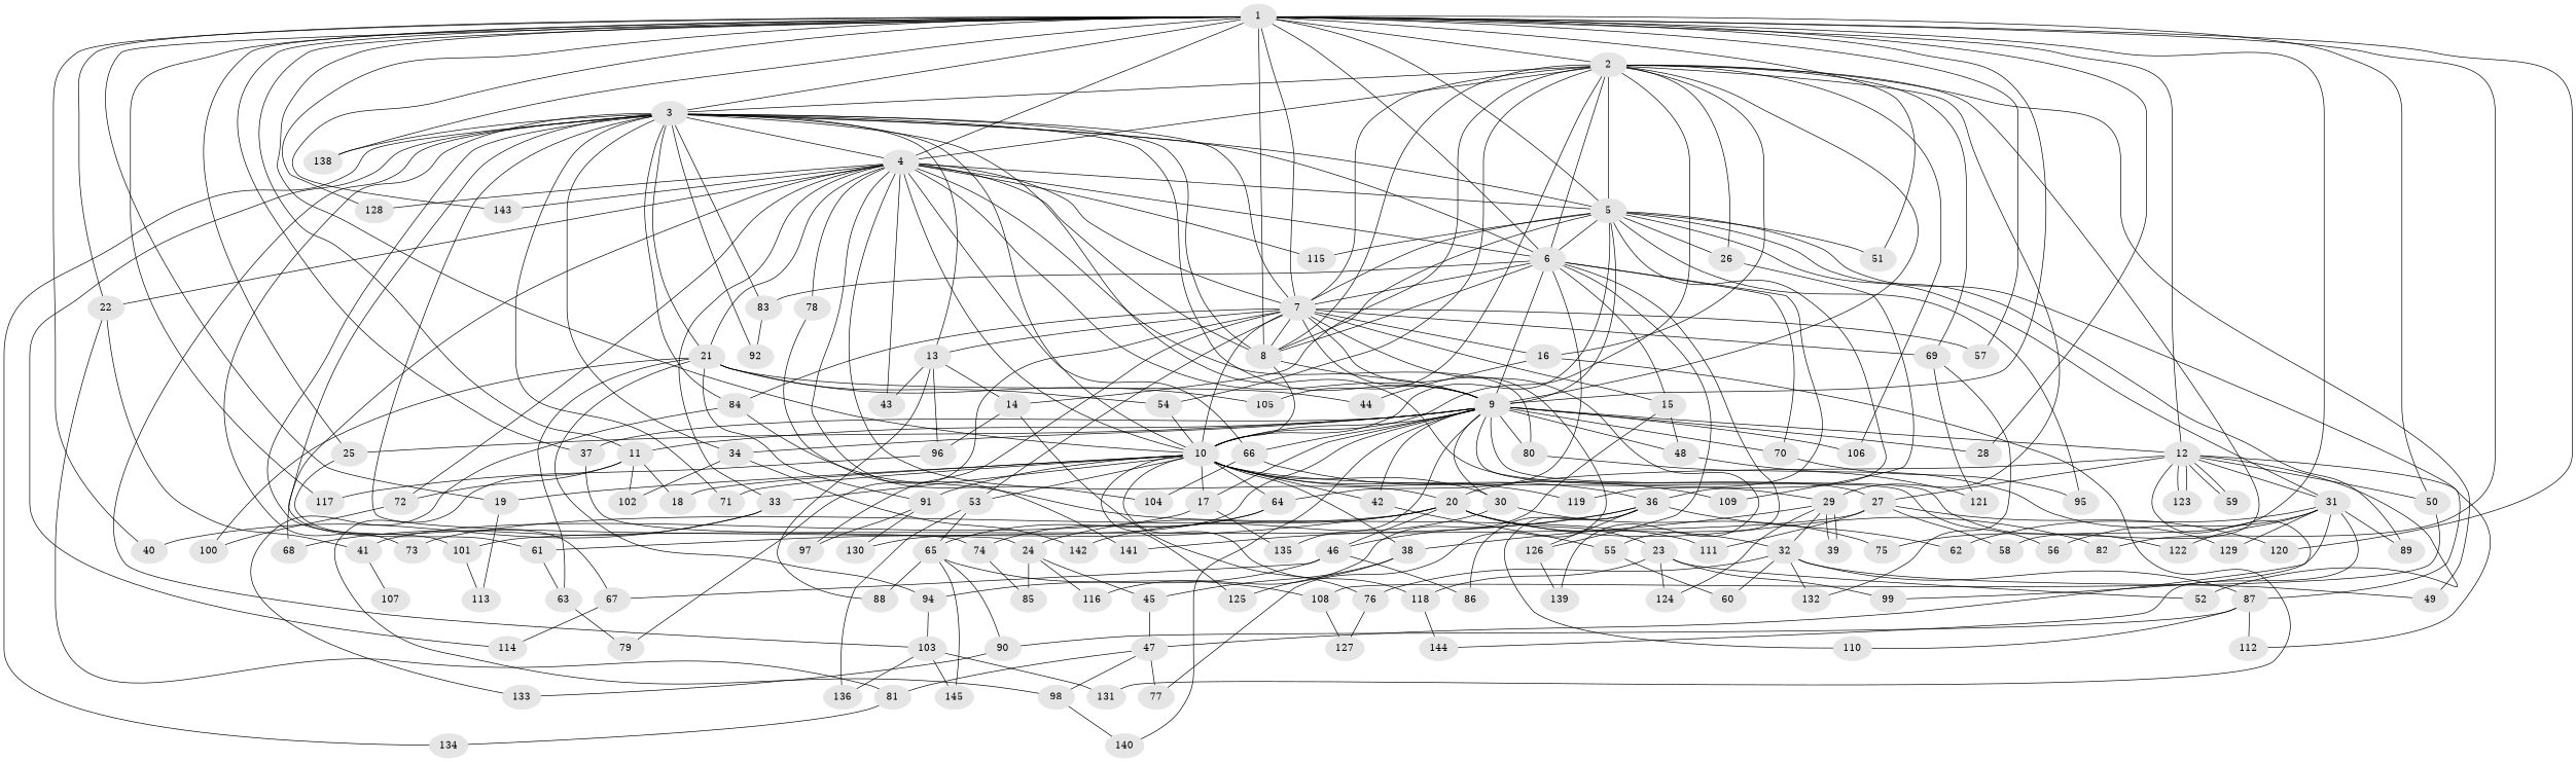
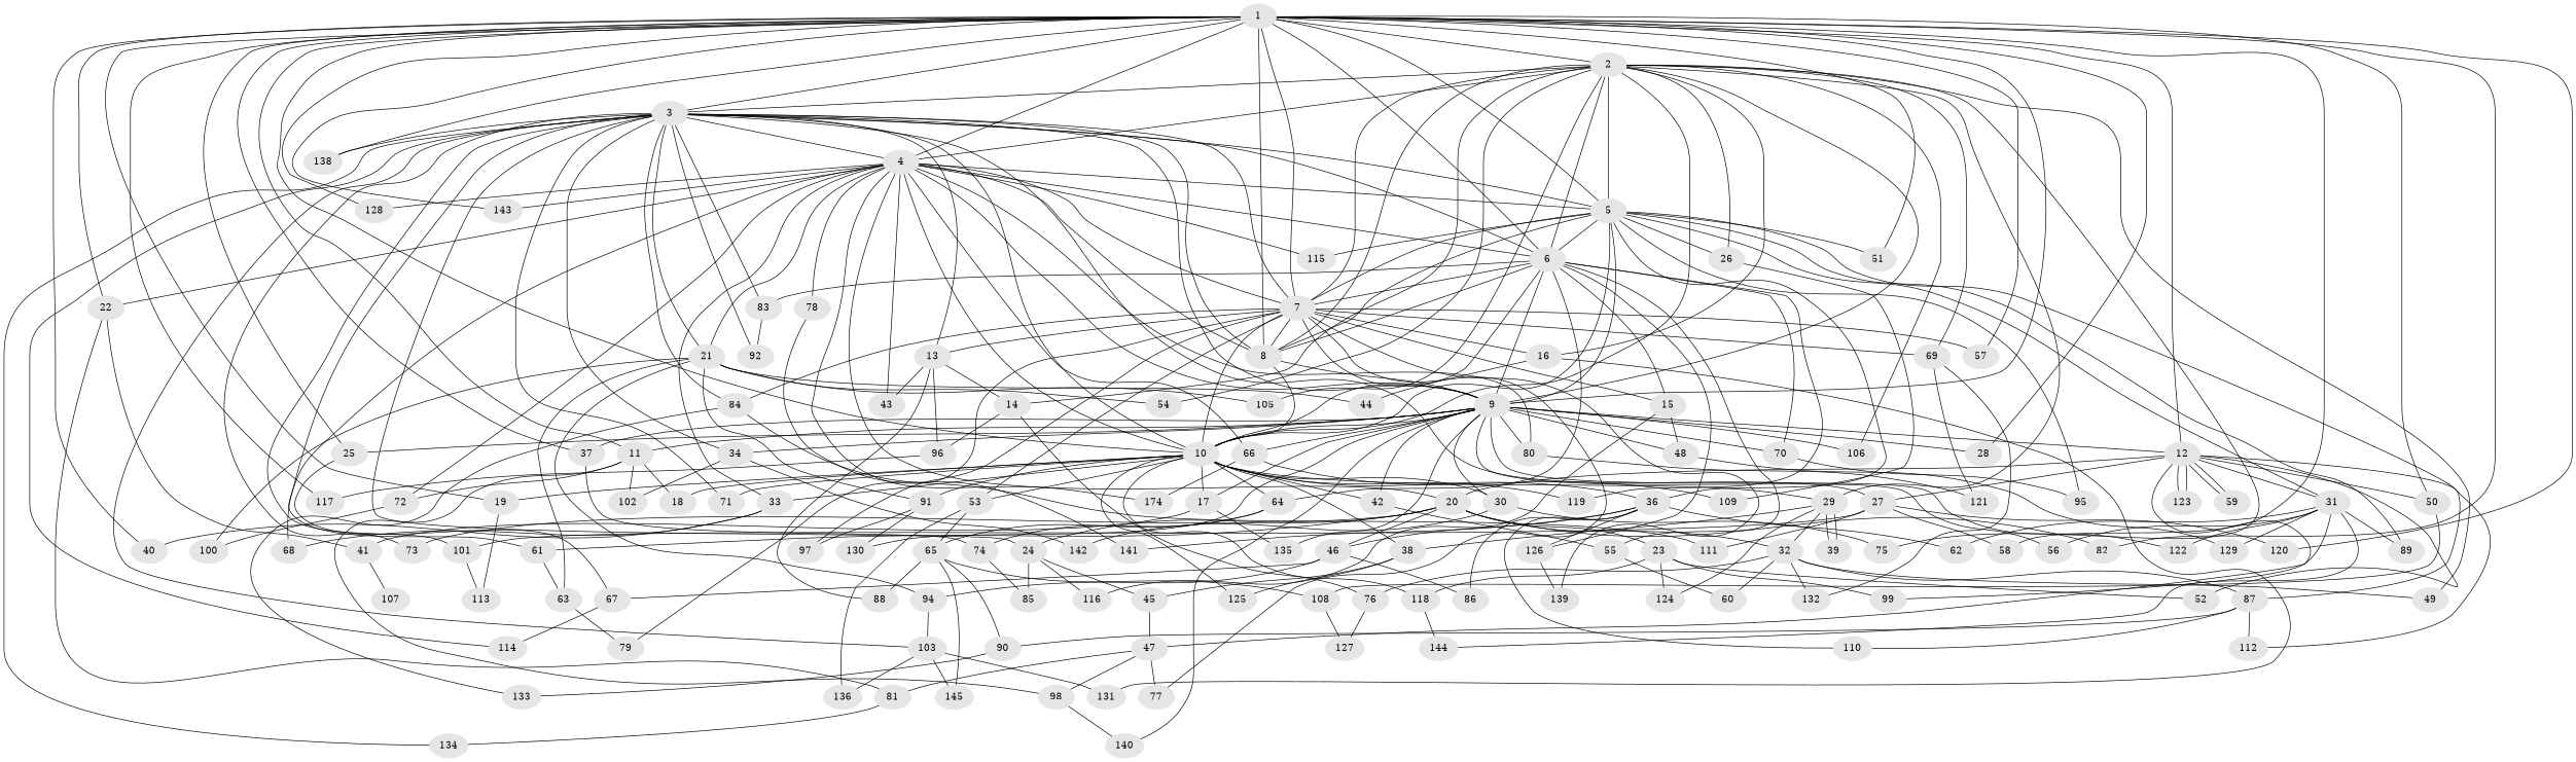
  graph {
    node [color=gray90 style=filled]
    1
    2
    3
    4
    5
    6
    7
    8
    9
    10
    11
    12
    19
    22
    25
    28
    37
    40
    50
    51
    57
    58
    82
    117
    120
    128
    138
    143
    14
    16
    26
    29
    49
    54
    69
    75
    105
    106
    13
    21
    24
    27
    34
    61
    71
    73
    83
    84
    92
    101
    103
    114
    134
    20
    33
    43
    66
    68
    72
    78
    80
-   104
+   104 [label=174]
    115
    31
    36
    87
    89
    95
    15
    55
    64
    70
    119
    126
    53
    77
    79
    97
    139
    17
    30
    42
    48
    56
    122
    130
    135
    140
    18
    38
    91
    118
    125
    98
    102
    47
    52
    59
    112
    123
    113
    41
    81
    67
    74
    108
    96
    76
    44
    131
    109
    32
    124
    39
    132
    121
    88
    63
    94
    100
    116
    45
    85
    111
    142
    133
    136
    145
    23
    46
    141
    99
    62
    129
    144
    86
    110
    90
    60
    65
    127
    107
    1 -- 2
    1 -- 3
    1 -- 4
    1 -- 5
    1 -- 6
    1 -- 7
    1 -- 8
    1 -- 9
    1 -- 10
    1 -- 11
    1 -- 12
    1 -- 19
    1 -- 22
    1 -- 25
    1 -- 28
    1 -- 37
    1 -- 40
    1 -- 50
    1 -- 51
    1 -- 57
    1 -- 58
    1 -- 82
    1 -- 117
    1 -- 120
    1 -- 128
    1 -- 138
    1 -- 143
    2 -- 3
    2 -- 4
    2 -- 5
    2 -- 6
    2 -- 7
    2 -- 8
    2 -- 9
    2 -- 10
    2 -- 14
    2 -- 16
    2 -- 26
    2 -- 29
    2 -- 49
    2 -- 54
    2 -- 69
    2 -- 75
    2 -- 105
    2 -- 106
    3 -- 4
    3 -- 5
    3 -- 6
    3 -- 7
    3 -- 8
    3 -- 9
    3 -- 10
    3 -- 138
    3 -- 13
    3 -- 21
    3 -- 24
    3 -- 27
    3 -- 34
    3 -- 61
    3 -- 71
    3 -- 73
    3 -- 83
    3 -- 84
    3 -- 92
    3 -- 101
    3 -- 103
    3 -- 114
    3 -- 134
    4 -- 5
    4 -- 6
    4 -- 7
    4 -- 8
    4 -- 9
    4 -- 10
    4 -- 22
    4 -- 128
    4 -- 143
    4 -- 21
    4 -- 20
    4 -- 33
    4 -- 43
    4 -- 66
    4 -- 68
    4 -- 72
    4 -- 78
    4 -- 80
    4 -- 104
    4 -- 115
    5 -- 6
    5 -- 7
    5 -- 8
    5 -- 9
    5 -- 10
    5 -- 51
    5 -- 26
    5 -- 115
    5 -- 31
    5 -- 36
    5 -- 87
    5 -- 89
    5 -- 95
    6 -- 7
    6 -- 8
    6 -- 9
-   54 -- 10
+   6 -- 10
    6 -- 83
    6 -- 15
    6 -- 55
    6 -- 64
    6 -- 70
    6 -- 119
    6 -- 126
    7 -- 8
    7 -- 9
    7 -- 10
    7 -- 57
    7 -- 16
    7 -- 69
    7 -- 13
    7 -- 84
    7 -- 15
    7 -- 53
    7 -- 77
    7 -- 79
    7 -- 97
    7 -- 139
    8 -- 9
    8 -- 10
    9 -- 10
    9 -- 11
    9 -- 12
    9 -- 25
    9 -- 28
    9 -- 37
    9 -- 106
    9 -- 34
    9 -- 66
    9 -- 80
    9 -- 70
    9 -- 17
    9 -- 30
    9 -- 42
    9 -- 48
    9 -- 56
    9 -- 122
    9 -- 130
    9 -- 135
    9 -- 140
    10 -- 19
    10 -- 29
    10 -- 71
    10 -- 33
    10 -- 36
    10 -- 64
    10 -- 119
    10 -- 53
    10 -- 17
    10 -- 30
    10 -- 42
    10 -- 18
    10 -- 38
    10 -- 91
    10 -- 118
    10 -- 125
    11 -- 72
    11 -- 18
    11 -- 98
    11 -- 102
    12 -- 50
    12 -- 27
    12 -- 20
    12 -- 31
    12 -- 47
    12 -- 52
    12 -- 59
    12 -- 59
    12 -- 112
    12 -- 123
    12 -- 123
    19 -- 113
    22 -- 41
    22 -- 81
    25 -- 67
    37 -- 74
    50 -- 108
    14 -- 96
    14 -- 76
    16 -- 44
    16 -- 131
    26 -- 109
    29 -- 38
    29 -- 32
    29 -- 124
    29 -- 39
    29 -- 39
    69 -- 132
    69 -- 121
    13 -- 14
    13 -- 43
    13 -- 96
    13 -- 88
    21 -- 54
    21 -- 105
    21 -- 91
    21 -- 44
    21 -- 63
    21 -- 94
    21 -- 100
    24 -- 116
    24 -- 45
    24 -- 85
    27 -- 58
    27 -- 120
    27 -- 101
    27 -- 111
    34 -- 102
    34 -- 142
    61 -- 63
    83 -- 92
    84 -- 111
    84 -- 133
    101 -- 113
    103 -- 131
    103 -- 136
    103 -- 145
    20 -- 82
    20 -- 24
    20 -- 61
    20 -- 73
    20 -- 32
    20 -- 23
    20 -- 46
    33 -- 40
    33 -- 68
    66 -- 104
    66 -- 109
    72 -- 100
    78 -- 141
    80 -- 121
    31 -- 89
    31 -- 56
    31 -- 122
    31 -- 99
    31 -- 62
    31 -- 129
    31 -- 144
    36 -- 126
    36 -- 46
    36 -- 141
    36 -- 62
    36 -- 86
    36 -- 110
    87 -- 112
    87 -- 110
    87 -- 90
    15 -- 48
    15 -- 116
    55 -- 60
    64 -- 74
    64 -- 65
    70 -- 95
    126 -- 139
    53 -- 136
    53 -- 65
    17 -- 135
    17 -- 41
    30 -- 75
    30 -- 142
    42 -- 55
    48 -- 129
    38 -- 125
    38 -- 45
    91 -- 97
    91 -- 130
    118 -- 144
    98 -- 140
    47 -- 77
    47 -- 98
    47 -- 81
    41 -- 107
    81 -- 134
    67 -- 114
    74 -- 85
    108 -- 127
    96 -- 117
    76 -- 127
    32 -- 49
    32 -- 87
    32 -- 76
    32 -- 132
    32 -- 60
    63 -- 79
    94 -- 103
    45 -- 47
    23 -- 118
    23 -- 52
    23 -- 124
    23 -- 99
    46 -- 67
    46 -- 94
    46 -- 86
    90 -- 133
    65 -- 108
    65 -- 88
    65 -- 145
    65 -- 90
  }
